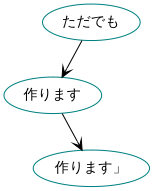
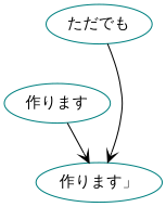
  digraph {
    node [color=teal]
    edge [arrowhead=vee color=black]
    n1 [label="作ります"]
    n2 [label="作ります」"]
    n3 [label="ただでも"]
    n1 -> n2
-   n3 -> n1
+   n3 -> n2
  }
